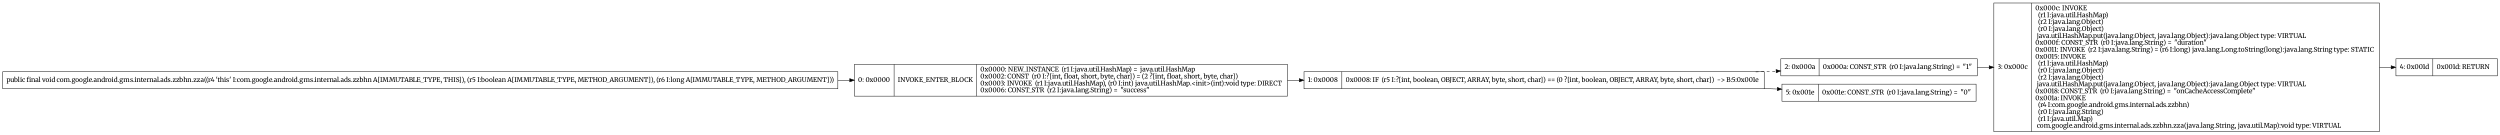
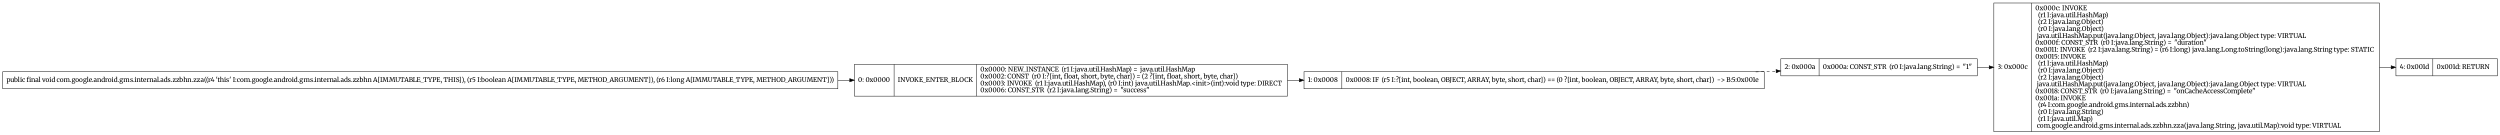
  digraph {
    fontname=Merriweather
    rankdir=LR
    node [fontname=Merriweather shape=record]
    edge [fontname=Merriweather]
    n1 [label="{0\:\ 0x0000|INVOKE_ENTER_BLOCK\l|0x0000: NEW_INSTANCE  (r1 I:java.util.HashMap) =  java.util.HashMap \l0x0002: CONST  (r0 I:?[int, float, short, byte, char]) = (2 ?[int, float, short, byte, char]) \l0x0003: INVOKE  (r1 I:java.util.HashMap), (r0 I:int) java.util.HashMap.\<init\>(int):void type: DIRECT \l0x0006: CONST_STR  (r2 I:java.lang.String) =  \"success\" \l}"]
    n2 [label="{1\:\ 0x0008|0x0008: IF  (r5 I:?[int, boolean, OBJECT, ARRAY, byte, short, char]) == (0 ?[int, boolean, OBJECT, ARRAY, byte, short, char])  \-\> B:5:0x001e \l}"]
    n3 [label="{2\:\ 0x000a|0x000a: CONST_STR  (r0 I:java.lang.String) =  \"1\" \l}"]
-   n4 [label="{5\:\ 0x001e|0x001e: CONST_STR  (r0 I:java.lang.String) =  \"0\" \l}"]
    n5 [label="{3\:\ 0x000c|0x000c: INVOKE  \l  (r1 I:java.util.HashMap)\l  (r2 I:java.lang.Object)\l  (r0 I:java.lang.Object)\l java.util.HashMap.put(java.lang.Object, java.lang.Object):java.lang.Object type: VIRTUAL \l0x000f: CONST_STR  (r0 I:java.lang.String) =  \"duration\" \l0x0011: INVOKE  (r2 I:java.lang.String) = (r6 I:long) java.lang.Long.toString(long):java.lang.String type: STATIC \l0x0015: INVOKE  \l  (r1 I:java.util.HashMap)\l  (r0 I:java.lang.Object)\l  (r2 I:java.lang.Object)\l java.util.HashMap.put(java.lang.Object, java.lang.Object):java.lang.Object type: VIRTUAL \l0x0018: CONST_STR  (r0 I:java.lang.String) =  \"onCacheAccessComplete\" \l0x001a: INVOKE  \l  (r4 I:com.google.android.gms.internal.ads.zzbhn)\l  (r0 I:java.lang.String)\l  (r1 I:java.util.Map)\l com.google.android.gms.internal.ads.zzbhn.zza(java.lang.String, java.util.Map):void type: VIRTUAL \l}"]
    n6 [label="{4\:\ 0x001d|0x001d: RETURN   \l}"]
    n7 [label="{public final void com.google.android.gms.internal.ads.zzbhn.zza((r4 'this' I:com.google.android.gms.internal.ads.zzbhn A[IMMUTABLE_TYPE, THIS]), (r5 I:boolean A[IMMUTABLE_TYPE, METHOD_ARGUMENT]), (r6 I:long A[IMMUTABLE_TYPE, METHOD_ARGUMENT])) }"]
    n1 -> n2
    n2 -> n3 [style=dashed]
-   n2 -> n4
    n3 -> n5
    n5 -> n6
    n7 -> n1
  }
